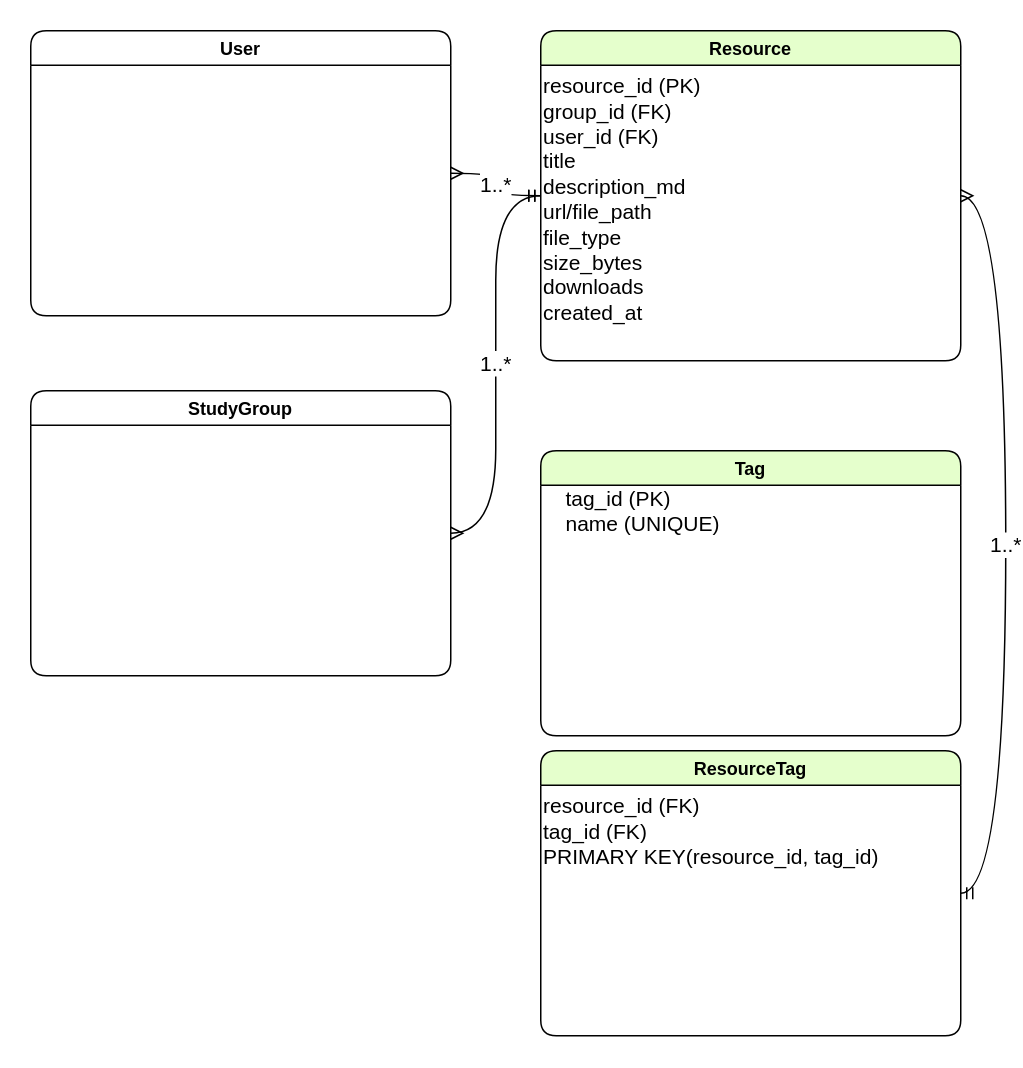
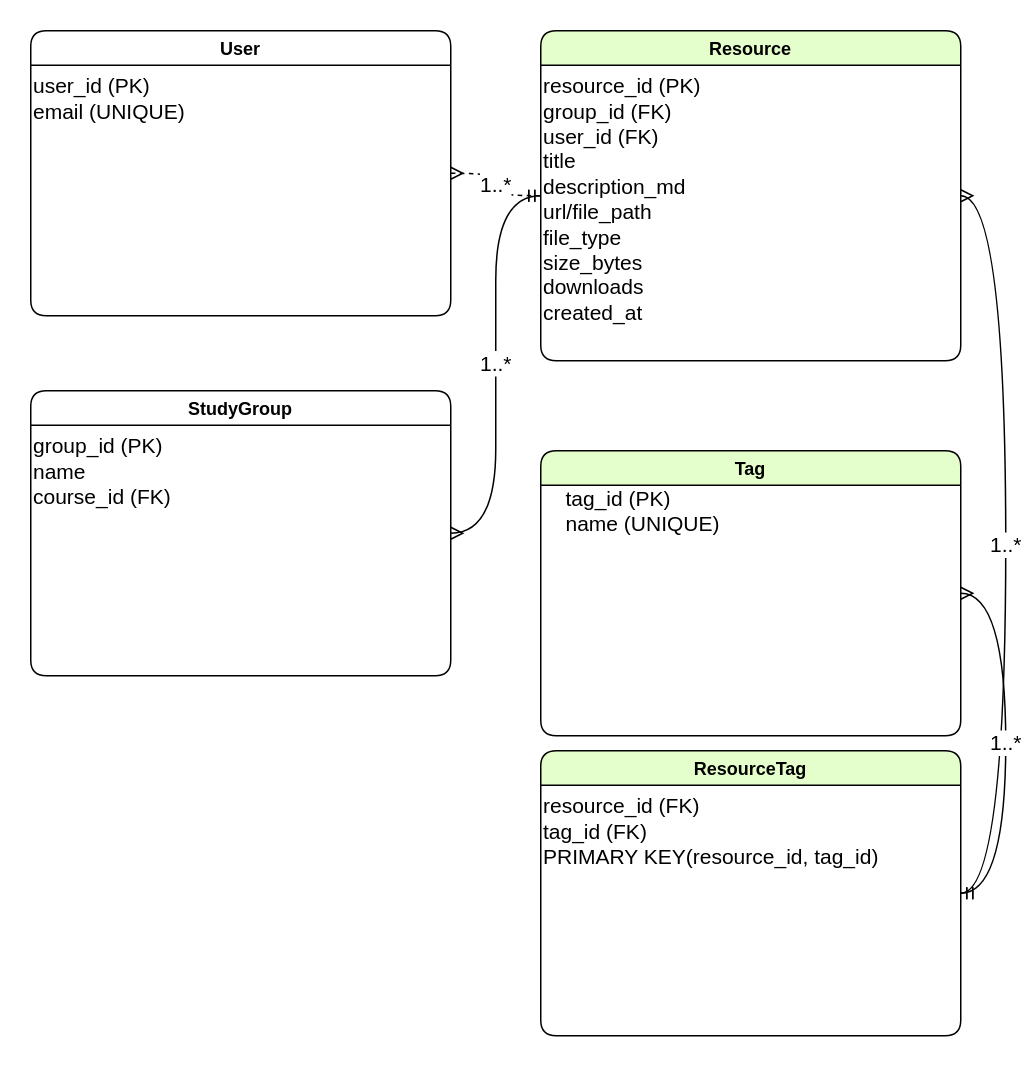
  <mxCell id="0" />
  <mxCell id="1" parent="0" />
  <mxCell id="2" value="User" style="swimlane;rounded=1;fillColor=#FFFFFF;" parent="1" vertex="1"><mxGeometry x="20" y="20" width="280" height="190" as="geometry" /></mxCell>
+ <mxCell id="3" value="&lt;div&gt;user_id (PK)&lt;/div&gt;&lt;div&gt;email (UNIQUE)&lt;/div&gt;" style="text;html=1;align=left;verticalAlign=top;resizable=0;points=[];autosize=1;strokeColor=none;fillColor=none;fontSize=14;" parent="2" vertex="1"><mxGeometry y="22" width="260" height="166" as="geometry" /></mxCell>
  <mxCell id="4" value="StudyGroup" style="swimlane;rounded=1;fillColor=#FFFFFF;" parent="1" vertex="1"><mxGeometry x="20" y="260" width="280" height="190" as="geometry" /></mxCell>
+ <mxCell id="5" value="&lt;div&gt;group_id (PK)&lt;/div&gt;&lt;div&gt;name&lt;/div&gt;&lt;div&gt;course_id (FK)&lt;/div&gt;" style="text;html=1;align=left;verticalAlign=top;resizable=0;points=[];autosize=1;strokeColor=none;fillColor=none;fontSize=14;" parent="4" vertex="1"><mxGeometry y="22" width="260" height="166" as="geometry" /></mxCell>
  <mxCell id="6" value="Resource" style="swimlane;rounded=1;fillColor=#E5FFCC;" parent="1" vertex="1"><mxGeometry x="360" y="20" width="280" height="220" as="geometry" /></mxCell>
  <mxCell id="7" value="&lt;div&gt;resource_id (PK)&lt;/div&gt;&lt;div&gt;group_id (FK)&lt;/div&gt;&lt;div&gt;user_id (FK)&lt;/div&gt;&lt;div&gt;title&lt;/div&gt;&lt;div&gt;description_md&lt;/div&gt;&lt;div&gt;url/file_path&lt;/div&gt;&lt;div&gt;file_type&lt;/div&gt;&lt;div&gt;size_bytes&lt;/div&gt;&lt;div&gt;downloads&lt;/div&gt;&lt;div&gt;created_at&lt;/div&gt;" style="text;html=1;align=left;verticalAlign=top;resizable=0;points=[];autosize=1;strokeColor=none;fillColor=none;fontSize=14;" parent="6" vertex="1"><mxGeometry y="22" width="130" height="180" as="geometry" /></mxCell>
  <mxCell id="8" value="Tag" style="swimlane;rounded=1;fillColor=#E5FFCC;" parent="1" vertex="1"><mxGeometry x="360" y="300" width="280" height="190" as="geometry" /></mxCell>
  <mxCell id="9" value="&lt;div&gt;tag_id (PK)&lt;/div&gt;&lt;div&gt;name (UNIQUE)&lt;/div&gt;" style="text;html=1;align=left;verticalAlign=top;resizable=0;points=[];autosize=1;strokeColor=none;fillColor=none;fontSize=14;" parent="8" vertex="1"><mxGeometry x="15" y="17" width="260" height="166" as="geometry" /></mxCell>
  <mxCell id="10" value="ResourceTag" style="swimlane;rounded=1;fillColor=#E5FFCC;" parent="1" vertex="1"><mxGeometry x="360" y="500" width="280" height="190" as="geometry" /></mxCell>
  <mxCell id="11" value="&lt;div&gt;resource_id (FK)&lt;/div&gt;&lt;div&gt;tag_id (FK)&lt;/div&gt;&lt;div&gt;PRIMARY KEY(resource_id, tag_id)&lt;/div&gt;" style="text;html=1;align=left;verticalAlign=top;resizable=0;points=[];autosize=1;strokeColor=none;fillColor=none;fontSize=14;" parent="10" vertex="1"><mxGeometry y="22" width="260" height="166" as="geometry" /></mxCell>
  <mxCell id="12" value="1..*" style="edgeStyle=entityRelationEdgeStyle;html=1;endArrow=ERmandOne;startArrow=ERmany;rounded=0;curved=1;fontSize=14;" parent="1" source="4" target="6" edge="1"><mxGeometry width="100" height="100" relative="1" as="geometry" /></mxCell>
- <mxCell id="13" value="1..*" style="edgeStyle=entityRelationEdgeStyle;html=1;endArrow=ERmandOne;startArrow=ERmany;rounded=0;curved=1;fontSize=14;" parent="1" source="2" target="6" edge="1"><mxGeometry width="100" height="100" relative="1" as="geometry" /></mxCell>
+ <mxCell id="13" value="1..*" style="edgeStyle=entityRelationEdgeStyle;html=1;endArrow=ERmandOne;startArrow=ERmany;rounded=0;curved=1;fontSize=14;dashed=1;" parent="1" source="2" target="6" edge="1"><mxGeometry width="100" height="100" relative="1" as="geometry" /></mxCell>
  <mxCell id="14" value="1..*" style="edgeStyle=entityRelationEdgeStyle;html=1;endArrow=ERmandOne;startArrow=ERmany;rounded=0;curved=1;fontSize=14;" parent="1" source="6" target="10" edge="1"><mxGeometry width="100" height="100" relative="1" as="geometry" /></mxCell>
+ <mxCell id="15" value="1..*" style="edgeStyle=entityRelationEdgeStyle;html=1;endArrow=ERmandOne;startArrow=ERmany;rounded=0;curved=1;fontSize=14;" parent="1" source="8" target="10" edge="1"><mxGeometry width="100" height="100" relative="1" as="geometry" /></mxCell>
